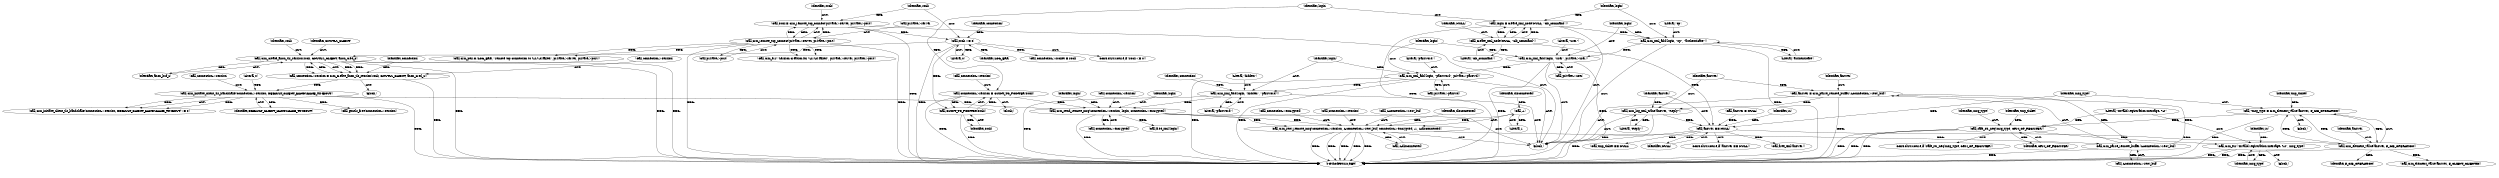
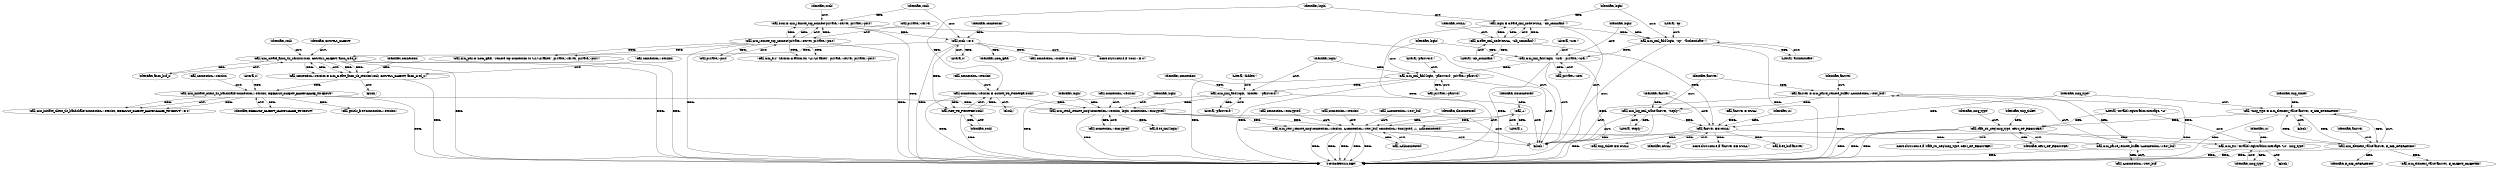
  digraph {
    n1 [label="(Call,safe_str_neq(msg_type, CRM_OP_REGISTER))"]
    n2 [label="(Call,crm_err(\"Invalid registration message: %s\", msg_type))"]
    n3 [label="(Identifier,CRM_OP_REGISTER)"]
    n4 [label="(ControlStructure,if (safe_str_neq(msg_type, CRM_OP_REGISTER)))"]
    n5 [label="(MethodReturn,RET)"]
    n6 [label="(Identifier,msg_type)"]
    n7 [label="(Block,)"]
    n8 [label="(Call,*msg_type = crm_element_value(answer, F_CIB_OPERATION))"]
    n9 [label="(Call,crm_element_value(answer, F_CIB_OPERATION))"]
    n10 [label="(Block,)"]
    n11 [label="(Call,crm_element_value(answer, F_CLIENT_CLIENTID))"]
    n12 [label="(Identifier,F_CIB_OPERATION)"]
    n13 [label="(Call,answer == NULL)"]
    n14 [label="(Call,tmp_ticket == NULL)"]
    n15 [label="(ControlStructure,if (answer == NULL))"]
-   n16 [label="(Call,free_xml(answer))"]
+   n16 [label="(Call,free_buf(answer))"]
    n17 [label="(Identifier,NULL)"]
    n18 [label="(Call,answer = NULL)"]
    n19 [label="(Call,crm_log_xml_trace(answer, \"Reply\"))"]
    n20 [label="(Block,)"]
    n21 [label="(Literal,\"Reply\")"]
    n22 [label="(Call,answer = crm_parse_remote_buffer(&connection->recv_buf))"]
    n23 [label="(Call,crm_parse_remote_buffer(&connection->recv_buf))"]
    n24 [label="(Call,&connection->recv_buf)"]
    n25 [label="(Call,crm_recv_remote_msg(connection->session, &connection->recv_buf, connection->encrypted, -1, &disconnected))"]
    n26 [label="(Call,&disconnected)"]
    n27 [label="(Call,crm_send_remote_msg(connection->session, login, connection->encrypted))"]
    n28 [label="(Call,free_xml(login))"]
    n29 [label="(Call,connection->encrypted)"]
    n30 [label="(Call,connection->session = GUINT_TO_POINTER(sock))"]
-   n31 [label="(Call,GUINT_TO_POINTER(sock))"]
+   n31 [label="(Call,RET_TO_POINTER(sock))"]
    n32 [label="(Block,)"]
    n33 [label="(Identifier,sock)"]
    n34 [label="(Call,sock <= 0)"]
    n35 [label="(Call,crm_create_anon_tls_session(sock, GNUTLS_CLIENT, anon_cred_c))"]
    n36 [label="(Call,connection->socket = sock)"]
    n37 [label="(ControlStructure,if (sock <= 0))"]
    n38 [label="(Literal,0)"]
    n39 [label="(Call,connection->session = crm_create_anon_tls_session(sock, GNUTLS_CLIENT, anon_cred_c))"]
    n40 [label="(Identifier,anon_buf_c)"]
    n41 [label="(Call,sock = crm_remote_tcp_connect(private->server, private->port))"]
    n42 [label="(Call,crm_remote_tcp_connect(private->server, private->port))"]
    n43 [label="(Call,crm_perror(LOG_ERR, \"remote tcp connection to %s:%d failed\", private->server, private->port))"]
    n44 [label="(Call,crm_err(\"Session creation for %s:%d failed\", private->server, private->port))"]
    n45 [label="(Call,private->port)"]
    n46 [label="(Call,crm_initiate_client_tls_handshake(connection->session, DEFAULT_CLIENT_HANDSHAKE_TIMEOUT))"]
    n47 [label="(Call,gnutls_free(connection->session))"]
    n48 [label="(Identifier,DEFAULT_CLIENT_HANDSHAKE_TIMEOUT)"]
    n49 [label="(Call,crm_initiate_client_tls_handshake(connection->session, DEFAULT_CLIENT_HANDSHAKE_TIMEOUT) != 0)"]
    n50 [label="(Block,)"]
    n51 [label="(Call,crm_xml_add(login, \"hidden\", \"password\"))"]
    n52 [label="(Literal,\"password\")"]
    n53 [label="(Call,crm_xml_add(login, \"password\", private->passwd))"]
    n54 [label="(Call,private->passwd)"]
    n55 [label="(Call,crm_xml_add(login, \"user\", private->user))"]
    n56 [label="(Call,private->user)"]
    n57 [label="(Call,crm_xml_add(login, \"op\", \"authenticate\"))"]
    n58 [label="(Literal,\"authenticate\")"]
    n59 [label="(Call,login = create_xml_node(NULL, \"cib_command\"))"]
    n60 [label="(Call,create_xml_node(NULL, \"cib_command\"))"]
    n61 [label="(Literal,\"cib_command\")"]
    n62 [label="(Call,-1)"]
    n63 [label="(Literal,1)"]
    n64 [label="(Identifier,login)"]
    n65 [label="(Identifier,connection)"]
    n66 [label="(Identifier,connection)"]
    n67 [label="(Call,&connection->recv_buf)"]
    n68 [label="(Identifier,login)"]
    n69 [label="(Identifier,login)"]
    n70 [label="(Identifier,msg_type)"]
    n71 [label="(Identifier,disconnected)"]
    n72 [label="(Identifier,login)"]
    n73 [label="(Literal,\"password\")"]
    n74 [label="(Literal,\"Invalid registration message: %s\")"]
    n75 [label="(Call,connection->session)"]
    n76 [label="(Identifier,tmp_ticket)"]
    n77 [label="(Identifier,sock)"]
    n78 [label="(Identifier,answer)"]
    n79 [label="(Literal,\"op\")"]
    n80 [label="(Identifier,login)"]
    n81 [label="(Identifier,login)"]
    n82 [label="(Identifier,GNUTLS_CLIENT)"]
    n83 [label="(Identifier,msg_type)"]
    n84 [label="(Identifier,sock)"]
    n85 [label="(Identifier,rc)"]
    n86 [label="(Identifier,disconnected)"]
    n87 [label="(Identifier,answer)"]
    n88 [label="(Call,connection->session)"]
    n89 [label="(Identifier,NULL)"]
    n90 [label="(Call,connection->encrypted)"]
    n91 [label="(Identifier,tmp_ticket)"]
    n92 [label="(Identifier,connection)"]
    n93 [label="(Literal,\"user\")"]
    n94 [label="(Identifier,answer)"]
    n95 [label="(Call,private->server)"]
    n96 [label="(Identifier,sock)"]
    n97 [label="(Call,connection->session)"]
    n98 [label="(Call,connection->session)"]
    n99 [label="(Identifier,login)"]
    n100 [label="(Identifier,rc)"]
    n101 [label="(Literal,0)"]
    n102 [label="(Call,connection->session)"]
    n103 [label="(Identifier,answer)"]
    n104 [label="(Literal,\"hidden\")"]
    n105 [label="(Identifier,LOG_ERR)"]
    n1 -> n2 [label="DDG: "]
    n1 -> n3 [label="CFG: "]
    n1 -> n4 [label="AST: "]
    n1 -> n5 [label="DDG: "]
    n1 -> n5 [label="DDG: "]
    n1 -> n5 [label="DDG: "]
    n2 -> n5 [label="DDG: "]
    n2 -> n5 [label="DDG: "]
    n2 -> n6 [label="CFG: "]
    n2 -> n7 [label="AST: "]
    n3 -> n1 [label="AST: "]
    n6 -> n2 [label="AST: "]
    n8 -> n1 [label="DDG: "]
    n8 -> n5 [label="DDG: "]
    n8 -> n9 [label="CFG: "]
    n8 -> n10 [label="AST: "]
    n9 -> n5 [label="DDG: "]
    n9 -> n8 [label="AST: "]
    n9 -> n8 [label="DDG: "]
    n9 -> n8 [label="DDG: "]
    n9 -> n11 [label="DDG: "]
    n9 -> n12 [label="CFG: "]
    n13 -> n5 [label="DDG: "]
    n13 -> n9 [label="DDG: "]
    n13 -> n14 [label="DDG: "]
-   n13 -> n15 [label="AST: "]
+   n13 -> n15 [label="DDG: "]
    n13 -> n16 [label="DDG: "]
    n13 -> n17 [label="CFG: "]
    n17 -> n13 [label="AST: "]
    n18 -> n13 [label="DDG: "]
    n19 -> n5 [label="DDG: "]
    n19 -> n13 [label="DDG: "]
    n19 -> n20 [label="AST: "]
    n19 -> n21 [label="CFG: "]
    n21 -> n19 [label="AST: "]
    n22 -> n5 [label="DDG: "]
    n22 -> n19 [label="DDG: "]
    n22 -> n20 [label="AST: "]
    n22 -> n23 [label="CFG: "]
    n23 -> n5 [label="DDG: "]
    n23 -> n22 [label="AST: "]
    n23 -> n22 [label="DDG: "]
    n23 -> n24 [label="CFG: "]
    n24 -> n23 [label="AST: "]
    n25 -> n5 [label="DDG: "]
    n25 -> n5 [label="DDG: "]
    n25 -> n5 [label="DDG: "]
    n25 -> n5 [label="DDG: "]
    n25 -> n5 [label="DDG: "]
    n25 -> n20 [label="AST: "]
    n25 -> n23 [label="DDG: "]
    n25 -> n26 [label="CFG: "]
    n26 -> n25 [label="AST: "]
    n27 -> n5 [label="DDG: "]
    n27 -> n20 [label="AST: "]
    n27 -> n25 [label="DDG: "]
    n27 -> n25 [label="DDG: "]
    n27 -> n28 [label="DDG: "]
    n27 -> n29 [label="CFG: "]
    n29 -> n27 [label="AST: "]
    n30 -> n5 [label="DDG: "]
    n30 -> n27 [label="DDG: "]
    n30 -> n31 [label="CFG: "]
    n30 -> n32 [label="AST: "]
    n31 -> n5 [label="DDG: "]
    n31 -> n30 [label="AST: "]
    n31 -> n30 [label="DDG: "]
    n31 -> n33 [label="CFG: "]
    n33 -> n31 [label="AST: "]
    n34 -> n5 [label="DDG: "]
    n34 -> n31 [label="DDG: "]
    n34 -> n35 [label="DDG: "]
    n34 -> n36 [label="DDG: "]
    n34 -> n37 [label="AST: "]
    n34 -> n38 [label="CFG: "]
    n35 -> n5 [label="DDG: "]
    n35 -> n5 [label="DDG: "]
    n35 -> n5 [label="DDG: "]
    n35 -> n39 [label="AST: "]
    n35 -> n39 [label="DDG: "]
    n35 -> n39 [label="DDG: "]
    n35 -> n39 [label="DDG: "]
    n35 -> n40 [label="CFG: "]
    n38 -> n34 [label="AST: "]
    n39 -> n5 [label="DDG: "]
    n39 -> n35 [label="CFG: "]
    n39 -> n46 [label="DDG: "]
    n39 -> n50 [label="AST: "]
    n40 -> n35 [label="AST: "]
    n41 -> n5 [label="DDG: "]
    n41 -> n20 [label="AST: "]
    n41 -> n34 [label="DDG: "]
    n41 -> n42 [label="CFG: "]
    n42 -> n5 [label="DDG: "]
    n42 -> n5 [label="DDG: "]
    n42 -> n41 [label="AST: "]
    n42 -> n41 [label="DDG: "]
    n42 -> n41 [label="DDG: "]
    n42 -> n43 [label="DDG: "]
    n42 -> n43 [label="DDG: "]
    n42 -> n44 [label="DDG: "]
    n42 -> n44 [label="DDG: "]
    n42 -> n45 [label="CFG: "]
    n45 -> n42 [label="AST: "]
    n46 -> n5 [label="DDG: "]
    n46 -> n27 [label="DDG: "]
    n46 -> n47 [label="DDG: "]
    n46 -> n48 [label="CFG: "]
    n46 -> n49 [label="AST: "]
    n46 -> n49 [label="DDG: "]
    n46 -> n49 [label="DDG: "]
    n48 -> n46 [label="AST: "]
    n51 -> n5 [label="DDG: "]
    n51 -> n20 [label="AST: "]
    n51 -> n27 [label="DDG: "]
    n51 -> n52 [label="CFG: "]
    n52 -> n51 [label="AST: "]
    n53 -> n5 [label="DDG: "]
    n53 -> n5 [label="DDG: "]
    n53 -> n20 [label="AST: "]
    n53 -> n51 [label="DDG: "]
    n53 -> n54 [label="CFG: "]
    n54 -> n53 [label="AST: "]
    n55 -> n5 [label="DDG: "]
    n55 -> n5 [label="DDG: "]
    n55 -> n20 [label="AST: "]
    n55 -> n53 [label="DDG: "]
    n55 -> n56 [label="CFG: "]
    n56 -> n55 [label="AST: "]
    n57 -> n5 [label="DDG: "]
    n57 -> n20 [label="AST: "]
    n57 -> n55 [label="DDG: "]
    n57 -> n58 [label="CFG: "]
    n58 -> n57 [label="AST: "]
    n59 -> n5 [label="DDG: "]
    n59 -> n20 [label="AST: "]
    n59 -> n57 [label="DDG: "]
    n59 -> n60 [label="CFG: "]
    n60 -> n13 [label="DDG: "]
    n60 -> n59 [label="AST: "]
    n60 -> n59 [label="DDG: "]
    n60 -> n59 [label="DDG: "]
    n60 -> n61 [label="CFG: "]
    n61 -> n60 [label="AST: "]
    n62 -> n25 [label="AST: "]
    n62 -> n25 [label="DDG: "]
    n62 -> n63 [label="CFG: "]
    n63 -> n62 [label="AST: "]
    n64 -> n55 [label="AST: "]
    n64 -> n57 [label="CFG: "]
    n65 -> n39 [label="CFG: "]
    n66 -> n51 [label="CFG: "]
    n67 -> n25 [label="AST: "]
    n68 -> n51 [label="AST: "]
    n68 -> n53 [label="CFG: "]
    n69 -> n30 [label="CFG: "]
    n69 -> n59 [label="AST: "]
    n70 -> n1 [label="AST: "]
    n71 -> n25 [label="CFG: "]
    n72 -> n27 [label="AST: "]
    n73 -> n53 [label="AST: "]
    n74 -> n1 [label="CFG: "]
    n74 -> n2 [label="AST: "]
    n75 -> n46 [label="AST: "]
    n76 -> n8 [label="CFG: "]
    n77 -> n34 [label="AST: "]
    n77 -> n41 [label="CFG: "]
    n78 -> n19 [label="AST: "]
    n78 -> n22 [label="CFG: "]
    n79 -> n57 [label="AST: "]
    n80 -> n27 [label="CFG: "]
    n81 -> n57 [label="AST: "]
    n81 -> n59 [label="CFG: "]
    n82 -> n35 [label="AST: "]
    n83 -> n8 [label="AST: "]
    n83 -> n13 [label="CFG: "]
    n84 -> n41 [label="AST: "]
    n85 -> n2 [label="CFG: "]
    n86 -> n62 [label="CFG: "]
    n87 -> n22 [label="AST: "]
    n88 -> n27 [label="AST: "]
    n89 -> n60 [label="AST: "]
    n90 -> n25 [label="AST: "]
    n91 -> n1 [label="CFG: "]
    n92 -> n34 [label="CFG: "]
    n93 -> n55 [label="AST: "]
    n94 -> n13 [label="AST: "]
    n94 -> n19 [label="CFG: "]
    n95 -> n42 [label="AST: "]
    n96 -> n35 [label="AST: "]
    n97 -> n39 [label="AST: "]
    n98 -> n30 [label="AST: "]
    n99 -> n53 [label="AST: "]
    n99 -> n55 [label="CFG: "]
    n100 -> n13 [label="CFG: "]
    n101 -> n46 [label="CFG: "]
    n102 -> n25 [label="AST: "]
    n103 -> n9 [label="AST: "]
    n104 -> n51 [label="AST: "]
-   n105 -> n34 [label="CFG: "]
+   n34 -> n105 [label="CFG: "]
  }
